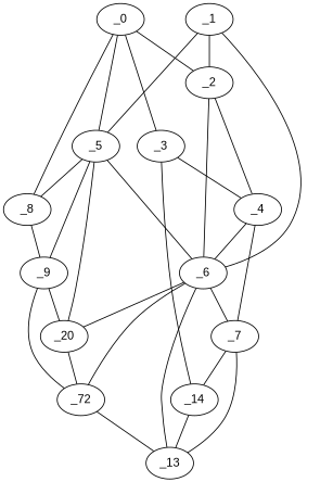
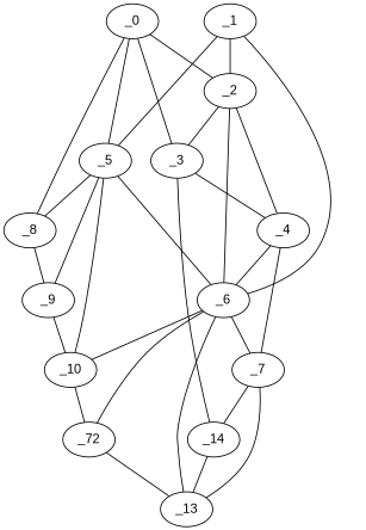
  graph {
    fontname="Liberation Sans"
    node [fontname="Liberation Sans" x=39 y=5]
    edge [fontname="Liberation Sans" valence=2]
    _0 [x=32 y=28]
    _2 [y=93]
    _3 [y=102]
    _5 [x=52 y=19]
    _8 [x=54]
    _1 [y=81]
    _6 [x=52 y=85]
    _4 [x=50 y=96]
    n9 [label=_14 x=87 y=126]
    _9 [x=77]
-   _10 [x=80 y=24 label=_20]
+   _10 [x=80 y=24]
    _7 [x=53 y=106]
    n13 [label=_72 x=98 y=31]
    _13 [x=98 y=118]
    _0 -- _2
    _0 -- _3 [valence=1]
    _0 -- _5 [valence=1]
    _0 -- _8 [valence=1]
+   _2 -- _3
    _2 -- _6 [valence=1]
    _2 -- _4
    _3 -- _4
    _3 -- n9 [valence=1]
    _5 -- _8
    _5 -- _6
    _5 -- _9
    _5 -- _10 [valence=1]
    _8 -- _9 [valence=1]
    _1 -- _2
    _1 -- _5
    _1 -- _6 [valence=1]
    _6 -- _10 [valence=1]
    _6 -- _7 [valence=1]
    _6 -- n13
    _6 -- _13
    _4 -- _6
    _4 -- _7
    n9 -- _13 [valence=1]
    _9 -- _10
-   _9 -- n13 [valence=1]
    _10 -- n13
    _7 -- n9
    _7 -- _13
    n13 -- _13 [valence=1]
  }
